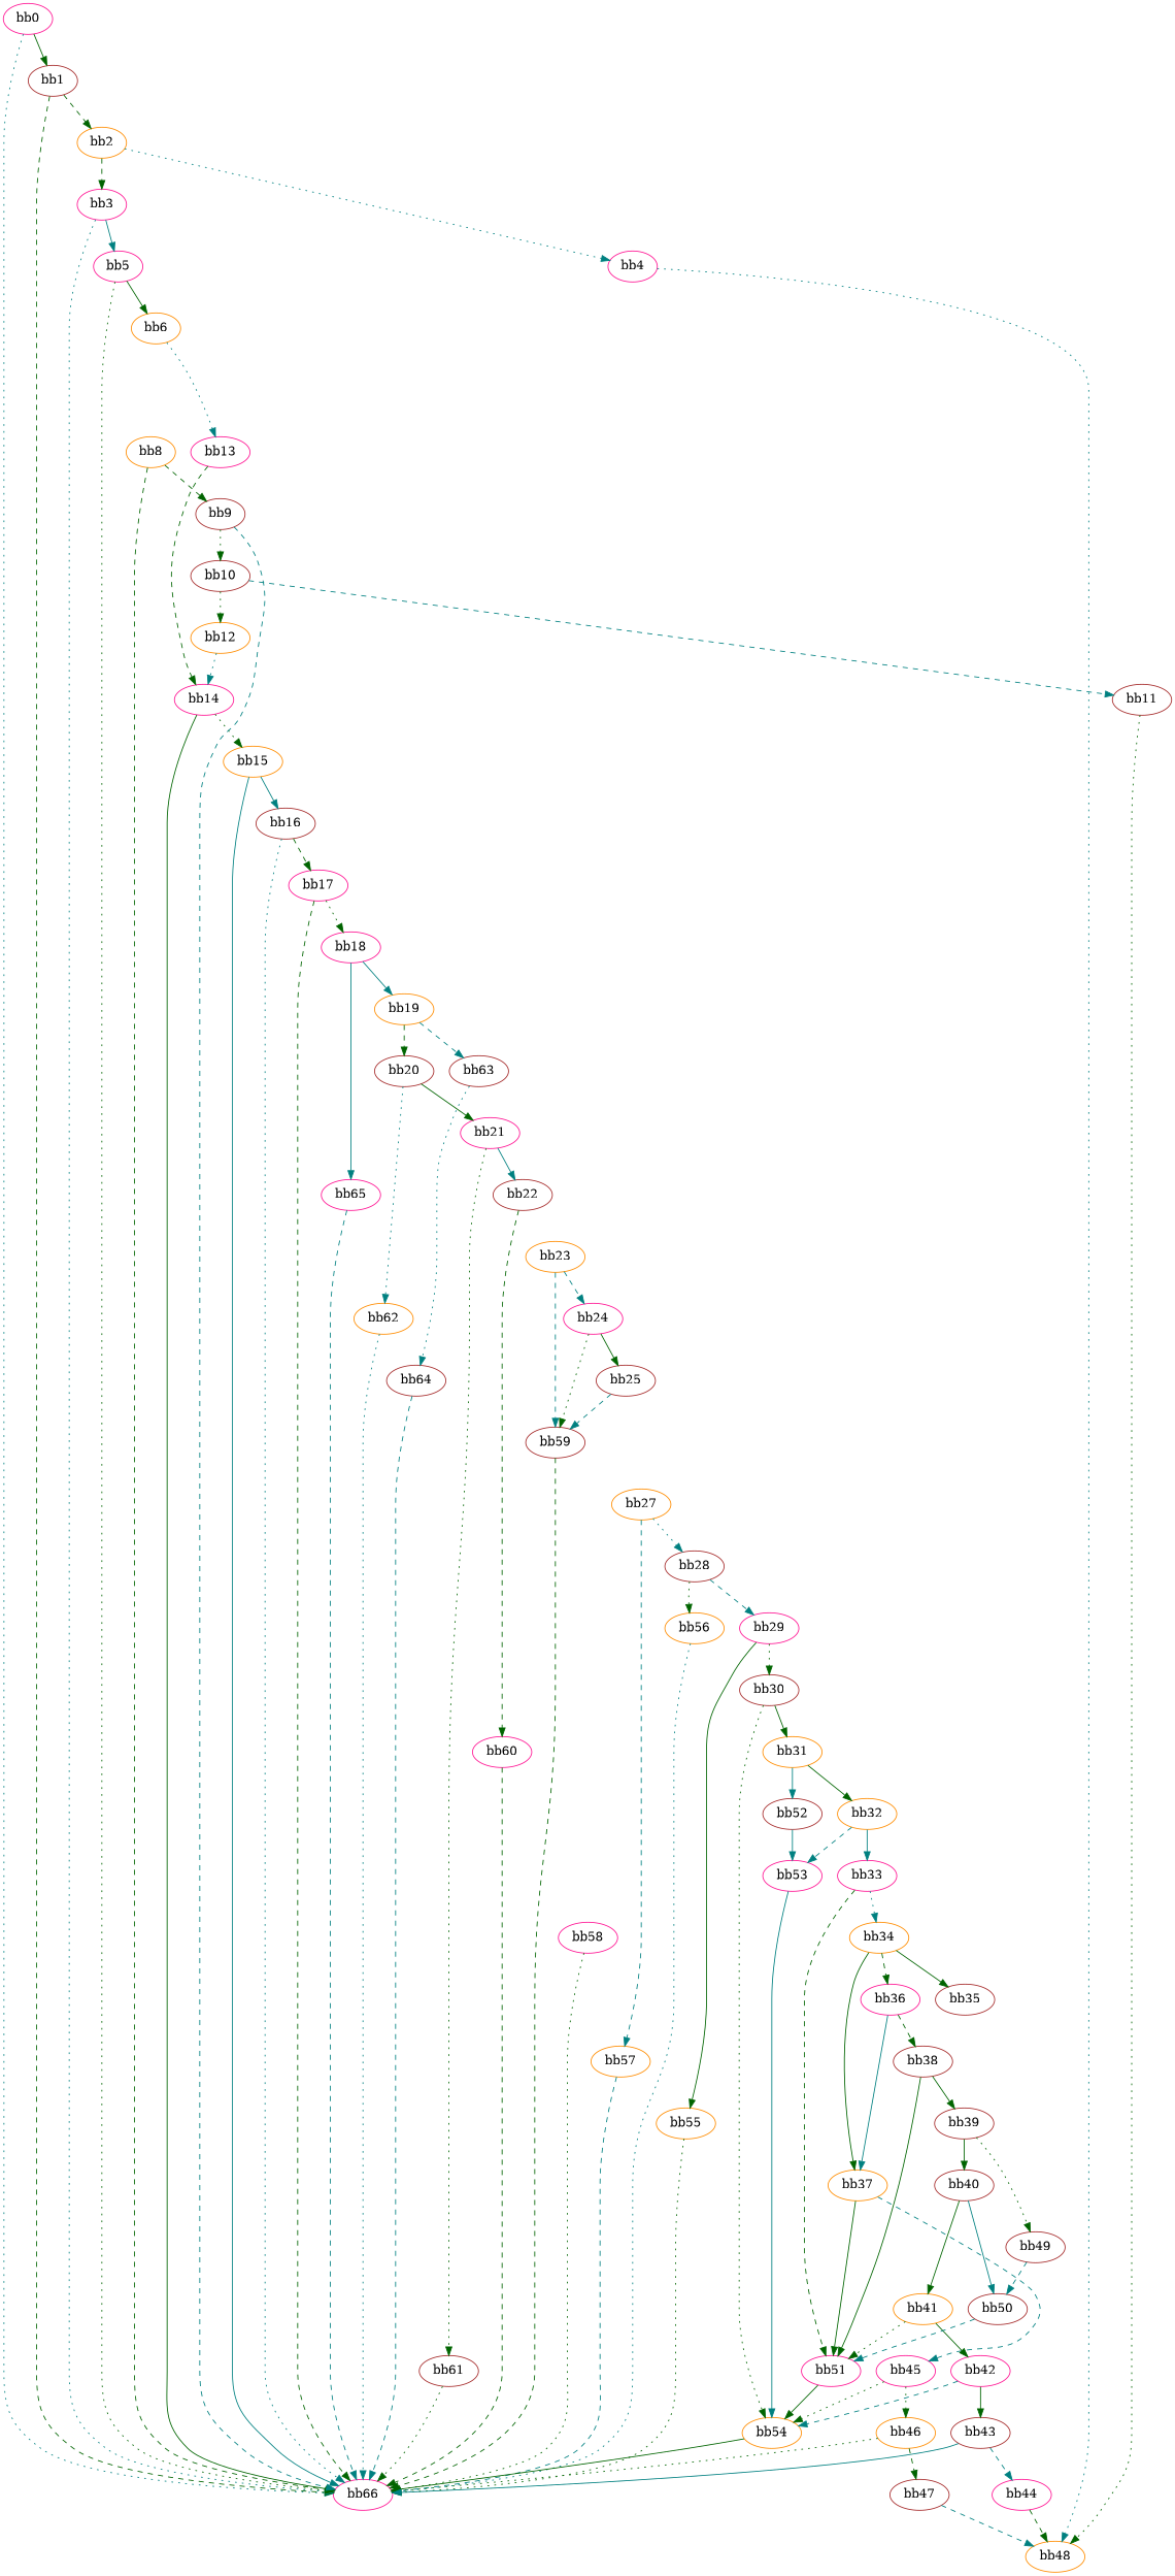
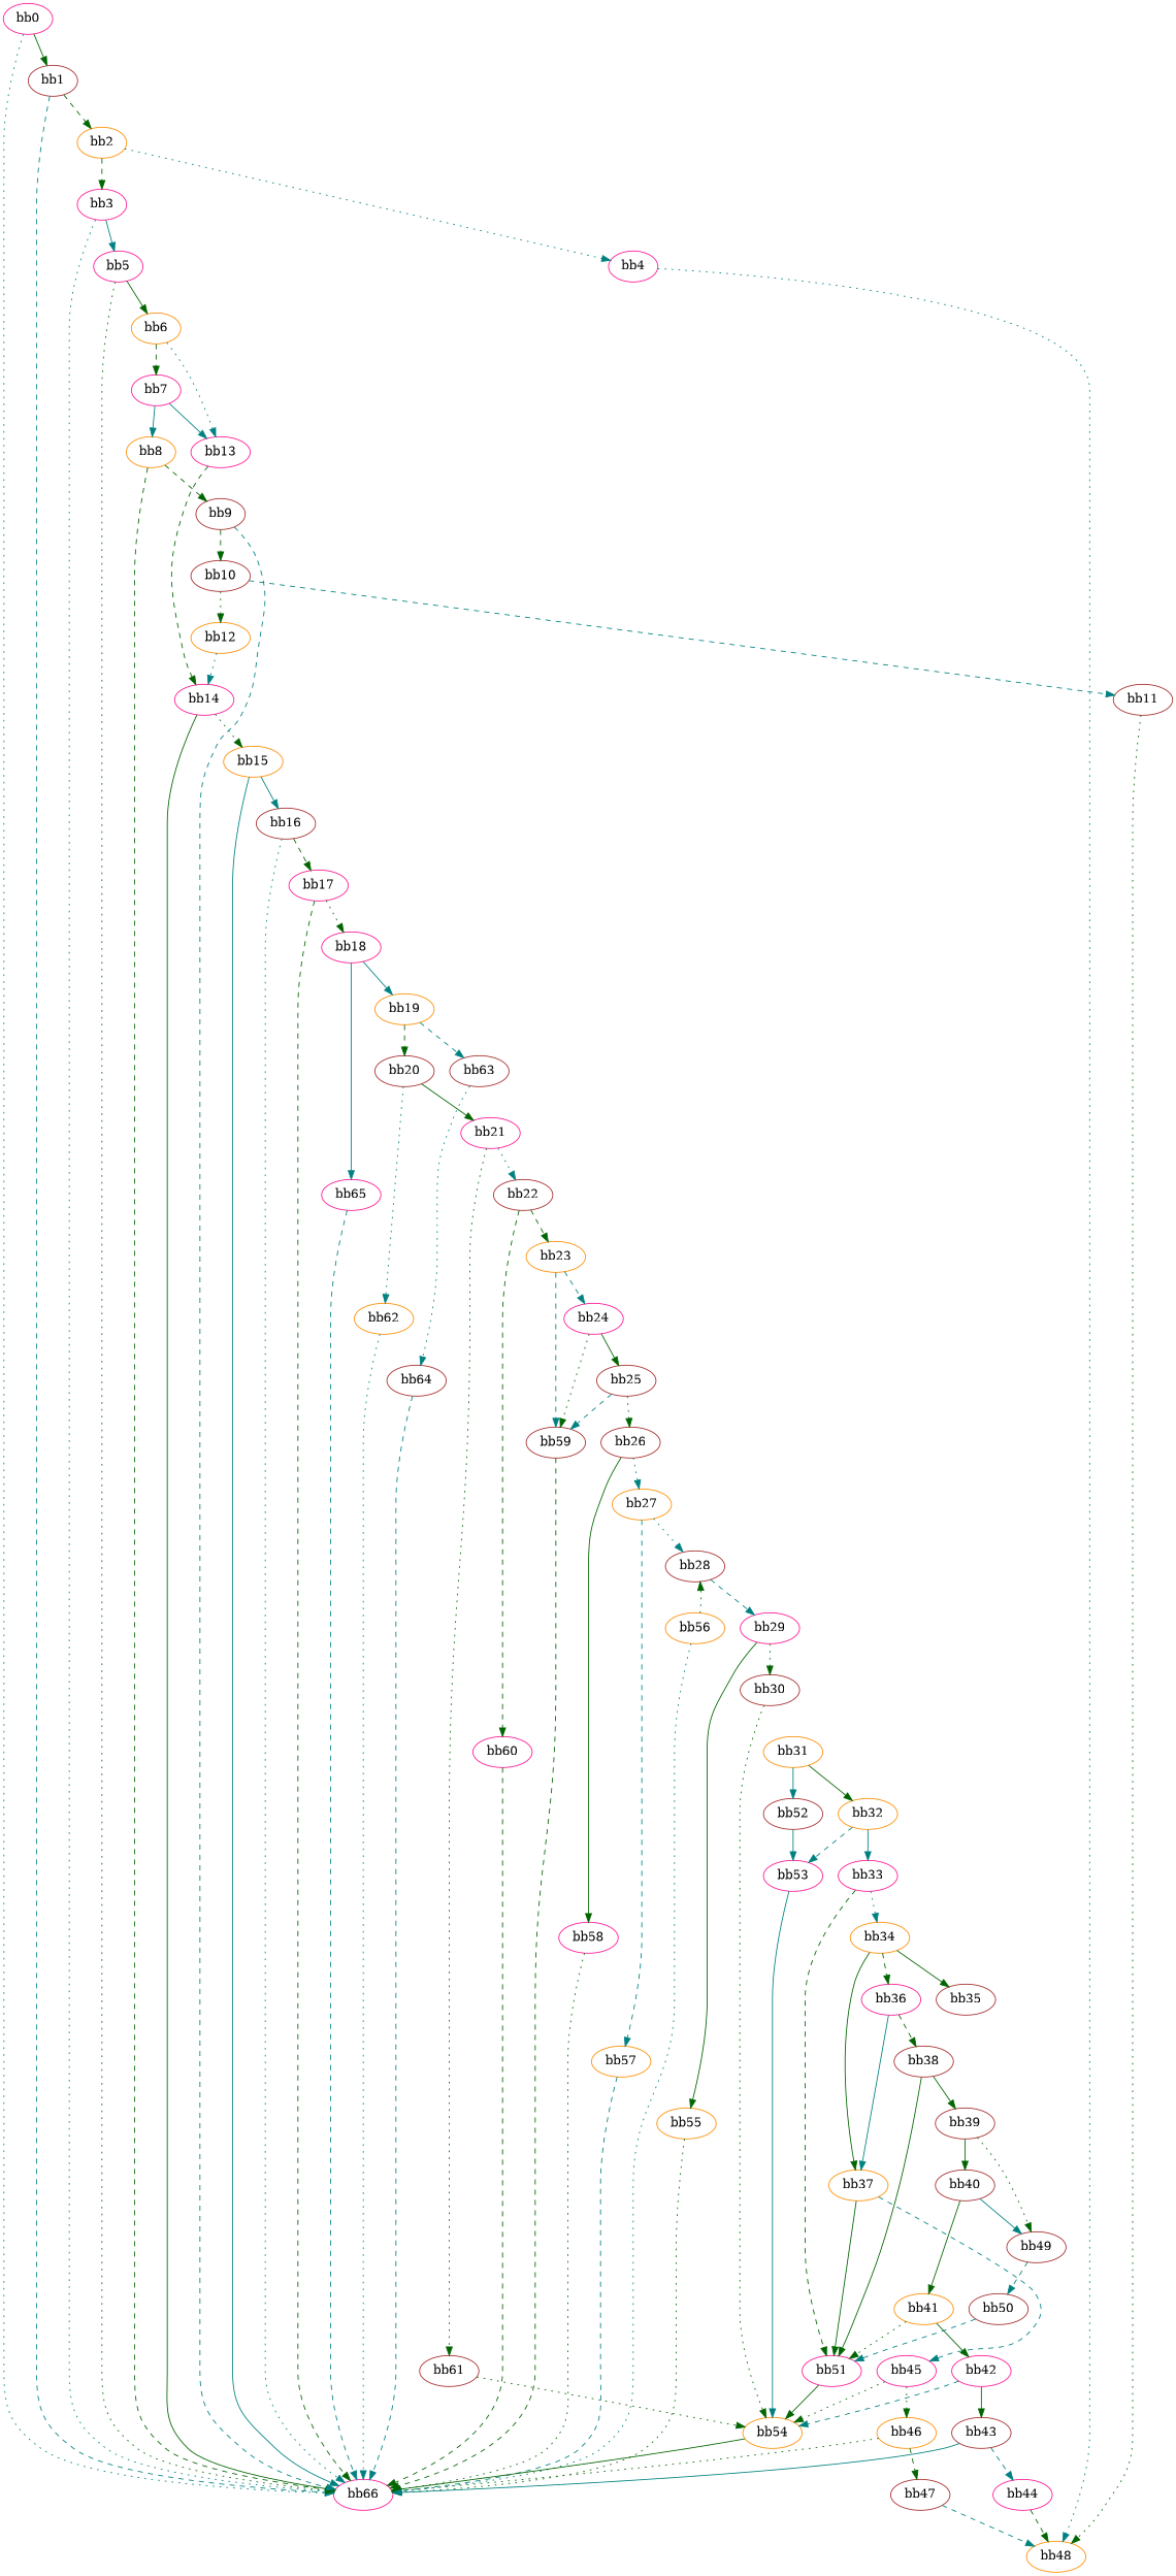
  digraph {
    node [color=brown]
    edge [color=darkgreen style=dashed]
    n1 [color=deeppink label="bb0\l"]
    n2 [label="bb1\l"]
    n3 [color=deeppink label="bb66\l"]
    n4 [color=darkorange label="bb2\l"]
    n5 [color=deeppink label="bb3\l"]
    n6 [color=deeppink label="bb4\l"]
    n7 [color=deeppink label="bb5\l"]
    n8 [color=darkorange label="bb48\l"]
    n9 [color=darkorange label="bb6\l"]
+   n10 [color=deeppink label="bb7\l"]
    n11 [color=deeppink label="bb13\l"]
    n12 [color=darkorange label="bb8\l"]
    n13 [color=deeppink label="bb14\l"]
    n14 [label="bb9\l"]
    n15 [label="bb10\l"]
    n16 [label="bb11\l"]
    n17 [color=darkorange label="bb12\l"]
    n18 [color=darkorange label="bb15\l"]
    n19 [label="bb16\l"]
    n20 [color=deeppink label="bb17\l"]
    n21 [color=deeppink label="bb18\l"]
    n22 [color=darkorange label="bb19\l"]
    n23 [color=deeppink label="bb65\l"]
    n24 [label="bb20\l"]
    n25 [label="bb63\l"]
    n26 [color=deeppink label="bb21\l"]
    n27 [color=darkorange label="bb62\l"]
    n28 [label="bb64\l"]
    n29 [label="bb22\l"]
    n30 [label="bb61\l"]
    n31 [color=darkorange label="bb23\l"]
    n32 [color=deeppink label="bb60\l"]
    n33 [color=deeppink label="bb24\l"]
    n34 [label="bb59\l"]
    n35 [label="bb25\l"]
+   n36 [label="bb26\l"]
    n37 [color=darkorange label="bb27\l"]
    n38 [color=deeppink label="bb58\l"]
    n39 [label="bb28\l"]
    n40 [color=darkorange label="bb57\l"]
    n41 [color=deeppink label="bb29\l"]
    n42 [color=darkorange label="bb56\l"]
    n43 [label="bb30\l"]
    n44 [color=darkorange label="bb55\l"]
    n45 [color=darkorange label="bb31\l"]
    n46 [color=darkorange label="bb54\l"]
    n47 [color=darkorange label="bb32\l"]
    n48 [label="bb52\l"]
    n49 [color=deeppink label="bb33\l"]
    n50 [color=deeppink label="bb53\l"]
    n51 [color=darkorange label="bb34\l"]
    n52 [color=deeppink label="bb51\l"]
    n53 [label="bb35\l"]
    n54 [color=deeppink label="bb36\l"]
    n55 [color=darkorange label="bb37\l"]
    n56 [label="bb38\l"]
    n57 [color=deeppink label="bb45\l"]
    n58 [label="bb39\l"]
    n59 [color=darkorange label="bb46\l"]
    n60 [label="bb40\l"]
    n61 [label="bb49\l"]
    n62 [color=darkorange label="bb41\l"]
    n63 [label="bb50\l"]
    n64 [color=deeppink label="bb42\l"]
    n65 [label="bb43\l"]
    n66 [color=deeppink label="bb44\l"]
    n67 [label="bb47\l"]
    n1 -> n2 [style=solid]
    n1 -> n3 [color=teal style=dotted]
-   n2 -> n3
+   n2 -> n3 [color=teal]
    n2 -> n4
    n4 -> n5
    n4 -> n6 [color=teal style=dotted]
    n5 -> n3 [color=teal style=dotted]
    n5 -> n7 [color=teal style=solid]
    n6 -> n8 [color=teal style=dotted]
    n7 -> n3 [style=dotted]
    n7 -> n9 [style=solid]
+   n9 -> n10
    n9 -> n11 [color=teal style=dotted]
+   n10 -> n11 [color=teal style=solid]
+   n10 -> n12 [color=teal style=solid]
    n11 -> n13
    n12 -> n3
    n12 -> n14
    n13 -> n3 [style=solid]
    n13 -> n18 [style=dotted]
    n14 -> n3 [color=teal]
-   n14 -> n15 [style=dotted]
+   n14 -> n15
    n15 -> n16 [color=teal]
    n15 -> n17 [style=dotted]
    n16 -> n8 [style=dotted]
    n17 -> n13 [color=teal style=dotted]
    n18 -> n3 [color=teal style=solid]
    n18 -> n19 [color=teal style=solid]
    n19 -> n3 [color=teal style=dotted]
    n19 -> n20
    n20 -> n3
    n20 -> n21 [style=dotted]
    n21 -> n22 [color=teal style=solid]
    n21 -> n23 [color=teal style=solid]
    n22 -> n24
    n22 -> n25 [color=teal]
    n23 -> n3 [color=teal]
    n24 -> n26 [style=solid]
    n24 -> n27 [color=teal style=dotted]
    n25 -> n28 [color=teal style=dotted]
-   n26 -> n29 [color=teal style=solid]
+   n26 -> n29 [color=teal style=dotted]
    n26 -> n30 [style=dotted]
    n27 -> n3 [color=teal style=dotted]
    n28 -> n3 [color=teal]
+   n29 -> n31
    n29 -> n32
-   n30 -> n3 [style=dotted]
+   n30 -> n46 [style=dotted]
    n31 -> n33 [color=teal]
    n31 -> n34 [color=teal]
    n32 -> n3
    n33 -> n34 [style=dotted]
    n33 -> n35 [style=solid]
    n34 -> n3
    n35 -> n34 [color=teal]
+   n35 -> n36 [style=dotted]
+   n36 -> n37 [color=teal style=dotted]
+   n36 -> n38 [style=solid]
    n37 -> n39 [color=teal style=dotted]
    n37 -> n40 [color=teal]
    n38 -> n3 [style=dotted]
    n39 -> n41 [color=teal]
-   n39 -> n42 [style=dotted]
+   n42 -> n39 [style=dotted]
    n40 -> n3 [color=teal]
    n41 -> n43 [style=dotted]
    n41 -> n44 [style=solid]
    n42 -> n3 [color=teal style=dotted]
-   n43 -> n45 [style=solid]
    n43 -> n46 [style=dotted]
    n44 -> n3 [style=dotted]
    n45 -> n47 [style=solid]
    n45 -> n48 [color=teal style=solid]
    n46 -> n3 [style=solid]
    n47 -> n49 [color=teal style=solid]
    n47 -> n50 [color=teal]
    n48 -> n50 [color=teal style=solid]
    n49 -> n51 [color=teal style=dotted]
    n49 -> n52
    n50 -> n46 [color=teal style=solid]
    n51 -> n53 [style=solid]
    n51 -> n54
    n51 -> n55 [style=solid]
    n52 -> n46 [style=solid]
    n54 -> n55 [color=teal style=solid]
    n54 -> n56
    n55 -> n52 [style=solid]
    n55 -> n57 [color=teal]
    n56 -> n52 [style=solid]
    n56 -> n58 [style=solid]
    n57 -> n46 [style=dotted]
    n57 -> n59 [style=dotted]
    n58 -> n60 [style=solid]
    n58 -> n61 [style=dotted]
    n59 -> n3 [style=dotted]
    n59 -> n67
    n60 -> n62 [style=solid]
-   n60 -> n63 [color=teal style=solid]
+   n60 -> n61 [color=teal style=solid]
    n61 -> n63 [color=teal]
    n62 -> n52 [style=dotted]
    n62 -> n64 [style=solid]
    n63 -> n52 [color=teal]
    n64 -> n46 [color=teal]
    n64 -> n65 [style=solid]
    n65 -> n3 [color=teal style=solid]
    n65 -> n66 [color=teal]
    n66 -> n8
    n67 -> n8 [color=teal]
  }
